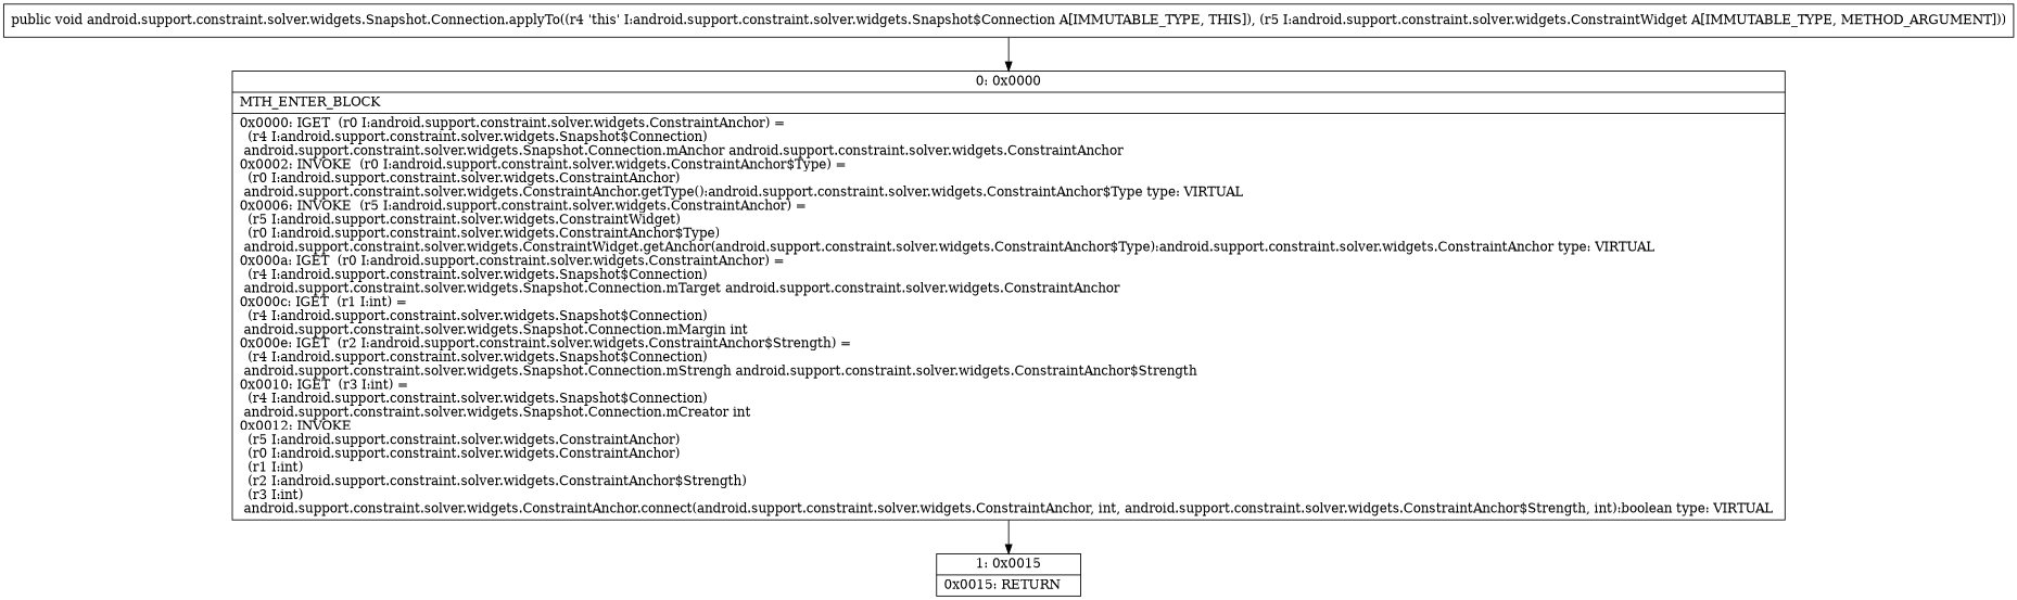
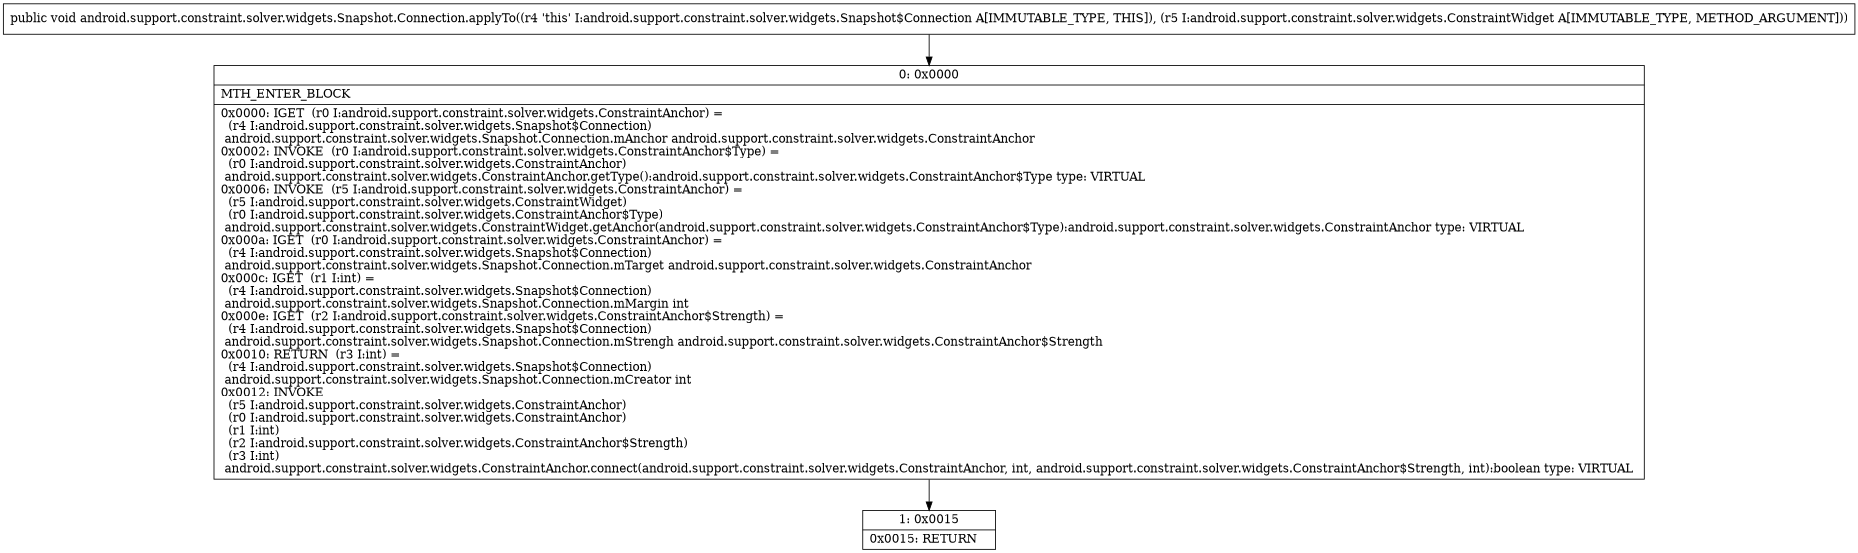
  digraph {
    node [shape=record]
-   n1 [label="{0\:\ 0x0000|MTH_ENTER_BLOCK\l|0x0000: IGET  (r0 I:android.support.constraint.solver.widgets.ConstraintAnchor) = \l  (r4 I:android.support.constraint.solver.widgets.Snapshot$Connection)\l android.support.constraint.solver.widgets.Snapshot.Connection.mAnchor android.support.constraint.solver.widgets.ConstraintAnchor \l0x0002: INVOKE  (r0 I:android.support.constraint.solver.widgets.ConstraintAnchor$Type) = \l  (r0 I:android.support.constraint.solver.widgets.ConstraintAnchor)\l android.support.constraint.solver.widgets.ConstraintAnchor.getType():android.support.constraint.solver.widgets.ConstraintAnchor$Type type: VIRTUAL \l0x0006: INVOKE  (r5 I:android.support.constraint.solver.widgets.ConstraintAnchor) = \l  (r5 I:android.support.constraint.solver.widgets.ConstraintWidget)\l  (r0 I:android.support.constraint.solver.widgets.ConstraintAnchor$Type)\l android.support.constraint.solver.widgets.ConstraintWidget.getAnchor(android.support.constraint.solver.widgets.ConstraintAnchor$Type):android.support.constraint.solver.widgets.ConstraintAnchor type: VIRTUAL \l0x000a: IGET  (r0 I:android.support.constraint.solver.widgets.ConstraintAnchor) = \l  (r4 I:android.support.constraint.solver.widgets.Snapshot$Connection)\l android.support.constraint.solver.widgets.Snapshot.Connection.mTarget android.support.constraint.solver.widgets.ConstraintAnchor \l0x000c: IGET  (r1 I:int) = \l  (r4 I:android.support.constraint.solver.widgets.Snapshot$Connection)\l android.support.constraint.solver.widgets.Snapshot.Connection.mMargin int \l0x000e: IGET  (r2 I:android.support.constraint.solver.widgets.ConstraintAnchor$Strength) = \l  (r4 I:android.support.constraint.solver.widgets.Snapshot$Connection)\l android.support.constraint.solver.widgets.Snapshot.Connection.mStrengh android.support.constraint.solver.widgets.ConstraintAnchor$Strength \l0x0010: IGET  (r3 I:int) = \l  (r4 I:android.support.constraint.solver.widgets.Snapshot$Connection)\l android.support.constraint.solver.widgets.Snapshot.Connection.mCreator int \l0x0012: INVOKE  \l  (r5 I:android.support.constraint.solver.widgets.ConstraintAnchor)\l  (r0 I:android.support.constraint.solver.widgets.ConstraintAnchor)\l  (r1 I:int)\l  (r2 I:android.support.constraint.solver.widgets.ConstraintAnchor$Strength)\l  (r3 I:int)\l android.support.constraint.solver.widgets.ConstraintAnchor.connect(android.support.constraint.solver.widgets.ConstraintAnchor, int, android.support.constraint.solver.widgets.ConstraintAnchor$Strength, int):boolean type: VIRTUAL \l}"]
+   n1 [label="{0\:\ 0x0000|MTH_ENTER_BLOCK\l|0x0000: IGET  (r0 I:android.support.constraint.solver.widgets.ConstraintAnchor) = \l  (r4 I:android.support.constraint.solver.widgets.Snapshot$Connection)\l android.support.constraint.solver.widgets.Snapshot.Connection.mAnchor android.support.constraint.solver.widgets.ConstraintAnchor \l0x0002: INVOKE  (r0 I:android.support.constraint.solver.widgets.ConstraintAnchor$Type) = \l  (r0 I:android.support.constraint.solver.widgets.ConstraintAnchor)\l android.support.constraint.solver.widgets.ConstraintAnchor.getType():android.support.constraint.solver.widgets.ConstraintAnchor$Type type: VIRTUAL \l0x0006: INVOKE  (r5 I:android.support.constraint.solver.widgets.ConstraintAnchor) = \l  (r5 I:android.support.constraint.solver.widgets.ConstraintWidget)\l  (r0 I:android.support.constraint.solver.widgets.ConstraintAnchor$Type)\l android.support.constraint.solver.widgets.ConstraintWidget.getAnchor(android.support.constraint.solver.widgets.ConstraintAnchor$Type):android.support.constraint.solver.widgets.ConstraintAnchor type: VIRTUAL \l0x000a: IGET  (r0 I:android.support.constraint.solver.widgets.ConstraintAnchor) = \l  (r4 I:android.support.constraint.solver.widgets.Snapshot$Connection)\l android.support.constraint.solver.widgets.Snapshot.Connection.mTarget android.support.constraint.solver.widgets.ConstraintAnchor \l0x000c: IGET  (r1 I:int) = \l  (r4 I:android.support.constraint.solver.widgets.Snapshot$Connection)\l android.support.constraint.solver.widgets.Snapshot.Connection.mMargin int \l0x000e: IGET  (r2 I:android.support.constraint.solver.widgets.ConstraintAnchor$Strength) = \l  (r4 I:android.support.constraint.solver.widgets.Snapshot$Connection)\l android.support.constraint.solver.widgets.Snapshot.Connection.mStrengh android.support.constraint.solver.widgets.ConstraintAnchor$Strength \l0x0010: RETURN  (r3 I:int) = \l  (r4 I:android.support.constraint.solver.widgets.Snapshot$Connection)\l android.support.constraint.solver.widgets.Snapshot.Connection.mCreator int \l0x0012: INVOKE  \l  (r5 I:android.support.constraint.solver.widgets.ConstraintAnchor)\l  (r0 I:android.support.constraint.solver.widgets.ConstraintAnchor)\l  (r1 I:int)\l  (r2 I:android.support.constraint.solver.widgets.ConstraintAnchor$Strength)\l  (r3 I:int)\l android.support.constraint.solver.widgets.ConstraintAnchor.connect(android.support.constraint.solver.widgets.ConstraintAnchor, int, android.support.constraint.solver.widgets.ConstraintAnchor$Strength, int):boolean type: VIRTUAL \l}"]
    n2 [label="{1\:\ 0x0015|0x0015: RETURN   \l}"]
    n3 [label="{public void android.support.constraint.solver.widgets.Snapshot.Connection.applyTo((r4 'this' I:android.support.constraint.solver.widgets.Snapshot$Connection A[IMMUTABLE_TYPE, THIS]), (r5 I:android.support.constraint.solver.widgets.ConstraintWidget A[IMMUTABLE_TYPE, METHOD_ARGUMENT])) }"]
    n1 -> n2
    n3 -> n1
  }
